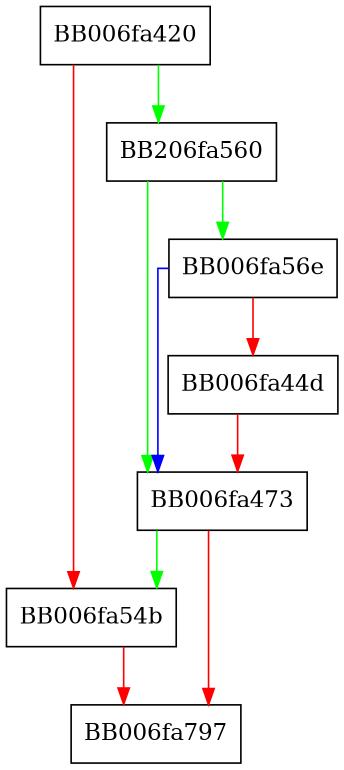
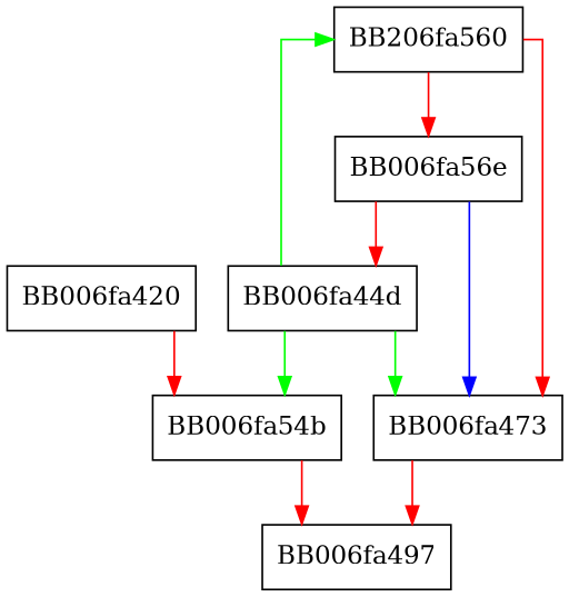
  digraph {
    splines=ortho
    node [shape=box]
    edge [color=red]
    BB006fa420
    BB006fa54b
-   BB006fa497 [label=BB006fa797]
+   BB006fa497
    n4 [label=BB206fa560]
    BB006fa44d
    BB006fa473
    BB006fa56e
    BB006fa420 -> BB006fa54b
    BB006fa54b -> BB006fa497
-   n4 -> BB006fa473 [color=green]
-   n4 -> BB006fa56e [color=green]
-   BB006fa420 -> n4 [color=green]
-   BB006fa44d -> BB006fa473
-   BB006fa473 -> BB006fa54b [color=green]
+   n4 -> BB006fa473
+   n4 -> BB006fa56e
+   BB006fa44d -> n4 [color=green]
+   BB006fa44d -> BB006fa473 [color=green]
+   BB006fa44d -> BB006fa54b [color=green]
    BB006fa473 -> BB006fa497
    BB006fa56e -> BB006fa44d
    BB006fa56e -> BB006fa473 [color=blue]
  }
